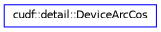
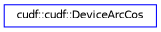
  digraph {
    rankdir=LR
-   n1 [color=blue fillcolor=white fontname=Helvetica fontsize=10 height=0.2 label="cudf::detail::DeviceArcCos" shape=record style=filled width=0.4]
+   n1 [color=blue fillcolor=white fontname=Helvetica fontsize=10 height=0.2 label="cudf::cudf::DeviceArcCos" shape=record style=filled width=0.4]
  }
